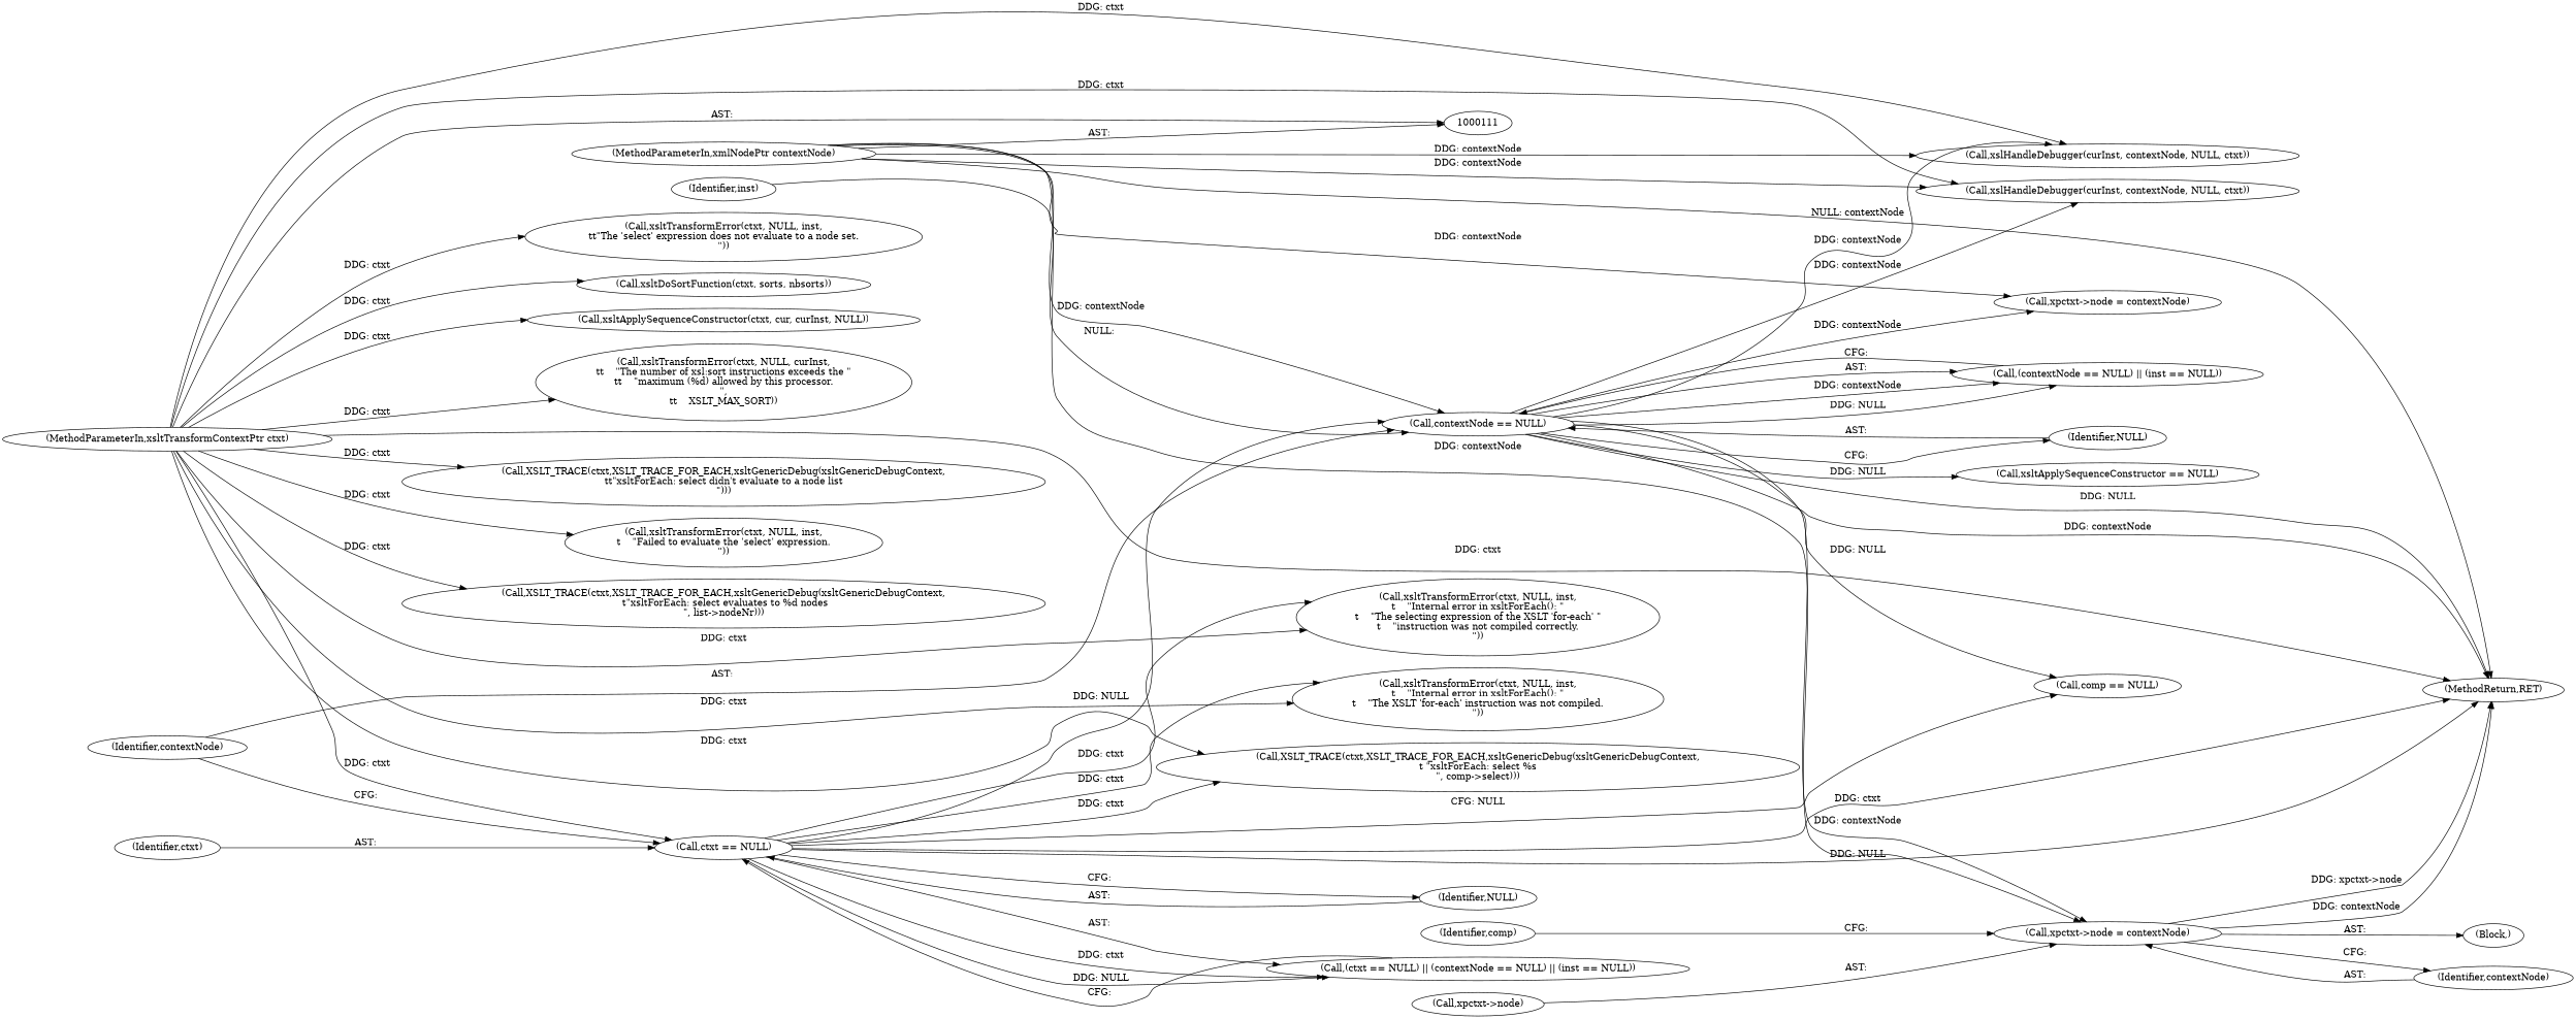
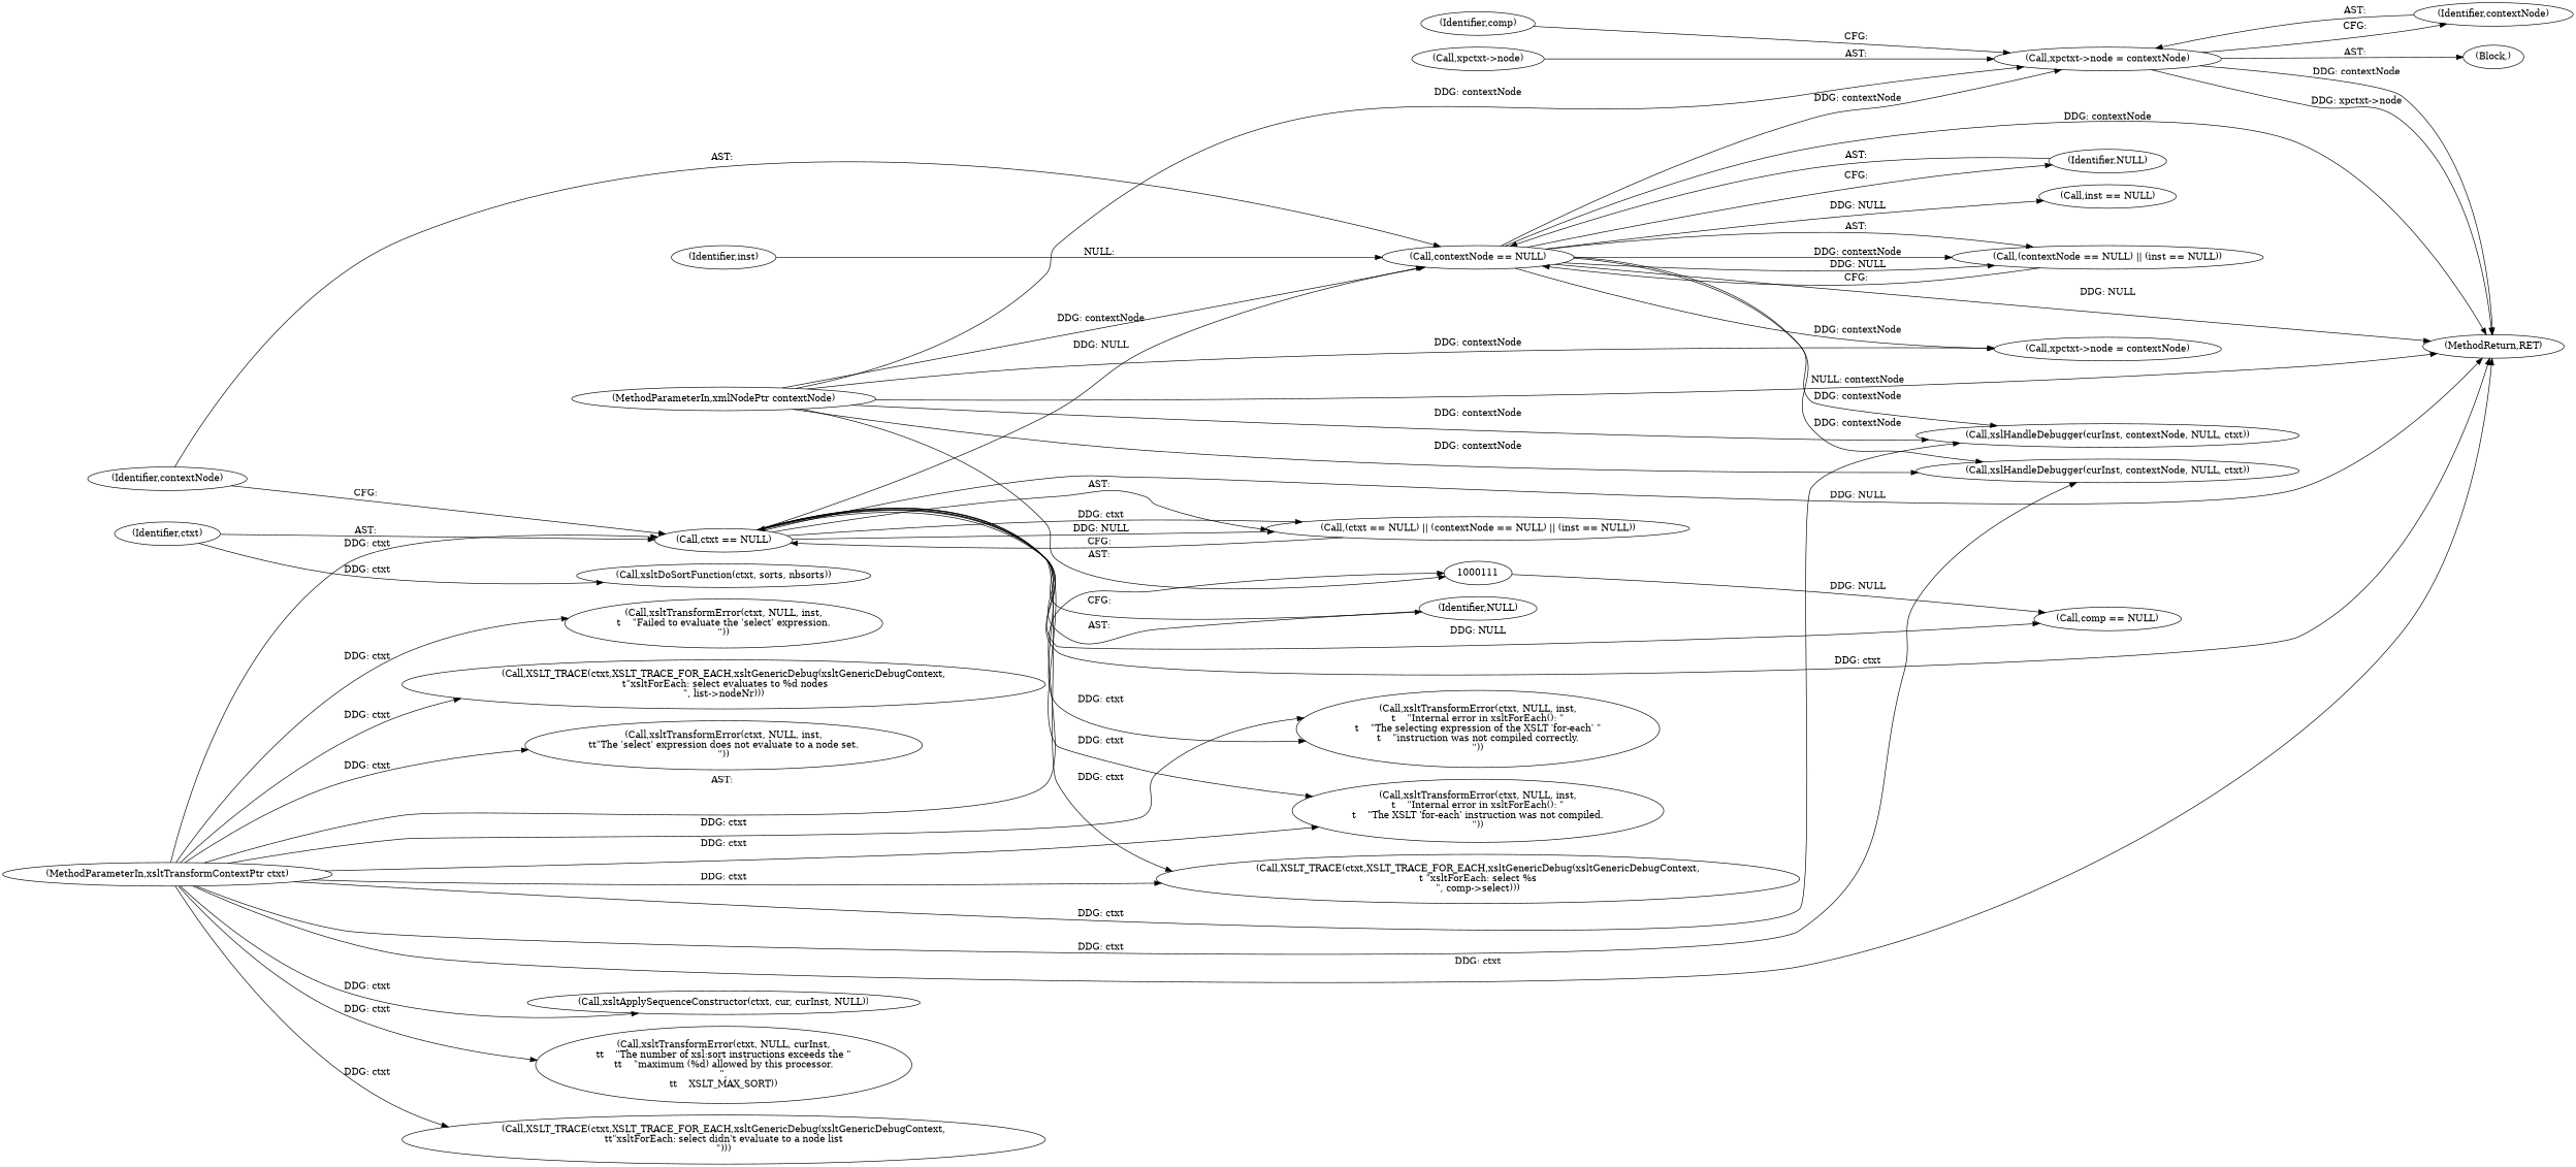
  digraph {
    rankdir=LR
    n1 [label="(Call,xpctxt->node = contextNode)"]
    n2 [label="(MethodReturn,RET)"]
    n3 [label="(Block,)"]
    n4 [label="(Identifier,contextNode)"]
    n5 [label="(Call,contextNode == NULL)"]
    n6 [label="(Call,xslHandleDebugger(curInst, contextNode, NULL, ctxt))"]
    n7 [label="(Identifier,NULL)"]
    n8 [label="(Call,xslHandleDebugger(curInst, contextNode, NULL, ctxt))"]
    n9 [label="(Call,comp == NULL)"]
-   n10 [label="(Call,xsltApplySequenceConstructor == NULL)"]
+   n10 [label="(Call,inst == NULL)"]
    n11 [label="(Call,(contextNode == NULL) || (inst == NULL))"]
    n12 [label="(Call,xpctxt->node = contextNode)"]
    n13 [label="(MethodParameterIn,xmlNodePtr contextNode)"]
    1000111
    n15 [label="(Call,ctxt == NULL)"]
    n16 [label="(Call,xsltTransformError(ctxt, NULL, inst,\n\t    \"Internal error in xsltForEach(): \"\n\t    \"The XSLT 'for-each' instruction was not compiled.\n\"))"]
    n17 [label="(Call,XSLT_TRACE(ctxt,XSLT_TRACE_FOR_EACH,xsltGenericDebug(xsltGenericDebugContext,\n\t \"xsltForEach: select %s\n\", comp->select)))"]
    n18 [label="(Identifier,NULL)"]
    n19 [label="(Call,(ctxt == NULL) || (contextNode == NULL) || (inst == NULL))"]
    n20 [label="(Call,xsltTransformError(ctxt, NULL, inst,\n\t    \"Internal error in xsltForEach(): \"\n\t    \"The selecting expression of the XSLT 'for-each' \"\n\t    \"instruction was not compiled correctly.\n\"))"]
    n21 [label="(MethodParameterIn,xsltTransformContextPtr ctxt)"]
    n22 [label="(Call,xsltTransformError(ctxt, NULL, curInst,\n\t\t    \"The number of xsl:sort instructions exceeds the \"\n\t\t    \"maximum (%d) allowed by this processor.\n\",\n\t\t    XSLT_MAX_SORT))"]
    n23 [label="(Call,XSLT_TRACE(ctxt,XSLT_TRACE_FOR_EACH,xsltGenericDebug(xsltGenericDebugContext,\n\t\t\"xsltForEach: select didn't evaluate to a node list\n\")))"]
    n24 [label="(Call,xsltTransformError(ctxt, NULL, inst,\n\t    \"Failed to evaluate the 'select' expression.\n\"))"]
    n25 [label="(Call,XSLT_TRACE(ctxt,XSLT_TRACE_FOR_EACH,xsltGenericDebug(xsltGenericDebugContext,\n \t\"xsltForEach: select evaluates to %d nodes\n\", list->nodeNr)))"]
    n26 [label="(Call,xsltTransformError(ctxt, NULL, inst,\n\t\t\"The 'select' expression does not evaluate to a node set.\n\"))"]
    n27 [label="(Call,xsltDoSortFunction(ctxt, sorts, nbsorts))"]
    n28 [label="(Call,xsltApplySequenceConstructor(ctxt, cur, curInst, NULL))"]
    n29 [label="(Identifier,contextNode)"]
    n30 [label="(Identifier,ctxt)"]
    n31 [label="(Identifier,comp)"]
    n32 [label="(Identifier,inst)"]
    n33 [label="(Call,xpctxt->node)"]
    n1 -> n2 [label="DDG: xpctxt->node"]
    n1 -> n2 [label="DDG: contextNode"]
    n1 -> n3 [label="AST: "]
    n1 -> n4 [label="CFG: "]
    n4 -> n1 [label="AST: "]
    n5 -> n1 [label="DDG: contextNode"]
    n5 -> n2 [label="DDG: contextNode"]
    n5 -> n2 [label="DDG: NULL"]
    n5 -> n6 [label="DDG: contextNode"]
    n5 -> n7 [label="CFG: "]
    n5 -> n8 [label="DDG: contextNode"]
-   n5 -> n9 [label="DDG: NULL"]
+   1000111 -> n9 [label="DDG: NULL"]
    n5 -> n10 [label="DDG: NULL"]
    n5 -> n11 [label="AST: "]
    n5 -> n11 [label="DDG: contextNode"]
    n5 -> n11 [label="DDG: NULL"]
    n5 -> n12 [label="DDG: contextNode"]
    n7 -> n5 [label="AST: "]
    n11 -> n5 [label="CFG: "]
    n13 -> n1 [label="DDG: contextNode"]
    n13 -> n2 [label="NULL: contextNode"]
    n13 -> n5 [label="DDG: contextNode"]
    n13 -> n6 [label="DDG: contextNode"]
    n13 -> n8 [label="DDG: contextNode"]
    n13 -> n12 [label="DDG: contextNode"]
    n13 -> 1000111 [label="AST: "]
    n15 -> n2 [label="DDG: ctxt"]
    n15 -> n2 [label="DDG: NULL"]
    n15 -> n5 [label="DDG: NULL"]
-   n15 -> n9 [label="CFG: NULL"]
+   n15 -> n9 [label="DDG: NULL"]
    n15 -> n16 [label="DDG: ctxt"]
    n15 -> n17 [label="DDG: ctxt"]
    n15 -> n18 [label="CFG: "]
    n15 -> n19 [label="AST: "]
    n15 -> n19 [label="DDG: ctxt"]
    n15 -> n19 [label="DDG: NULL"]
    n15 -> n20 [label="DDG: ctxt"]
    n18 -> n15 [label="AST: "]
    n19 -> n15 [label="CFG: "]
    n21 -> n2 [label="DDG: ctxt"]
    n21 -> n6 [label="DDG: ctxt"]
    n21 -> n8 [label="DDG: ctxt"]
    n21 -> 1000111 [label="AST: "]
    n21 -> n15 [label="DDG: ctxt"]
    n21 -> n16 [label="DDG: ctxt"]
    n21 -> n17 [label="DDG: ctxt"]
    n21 -> n20 [label="DDG: ctxt"]
    n21 -> n22 [label="DDG: ctxt"]
    n21 -> n23 [label="DDG: ctxt"]
    n21 -> n24 [label="DDG: ctxt"]
    n21 -> n25 [label="DDG: ctxt"]
    n21 -> n26 [label="DDG: ctxt"]
-   n21 -> n27 [label="DDG: ctxt"]
+   n30 -> n27 [label="DDG: ctxt"]
    n21 -> n28 [label="DDG: ctxt"]
    n29 -> n5 [label="AST: "]
    n29 -> n15 [label="CFG: "]
    n30 -> n15 [label="AST: "]
    n31 -> n1 [label="CFG: "]
    n32 -> n5 [label="NULL: "]
    n33 -> n1 [label="AST: "]
  }
